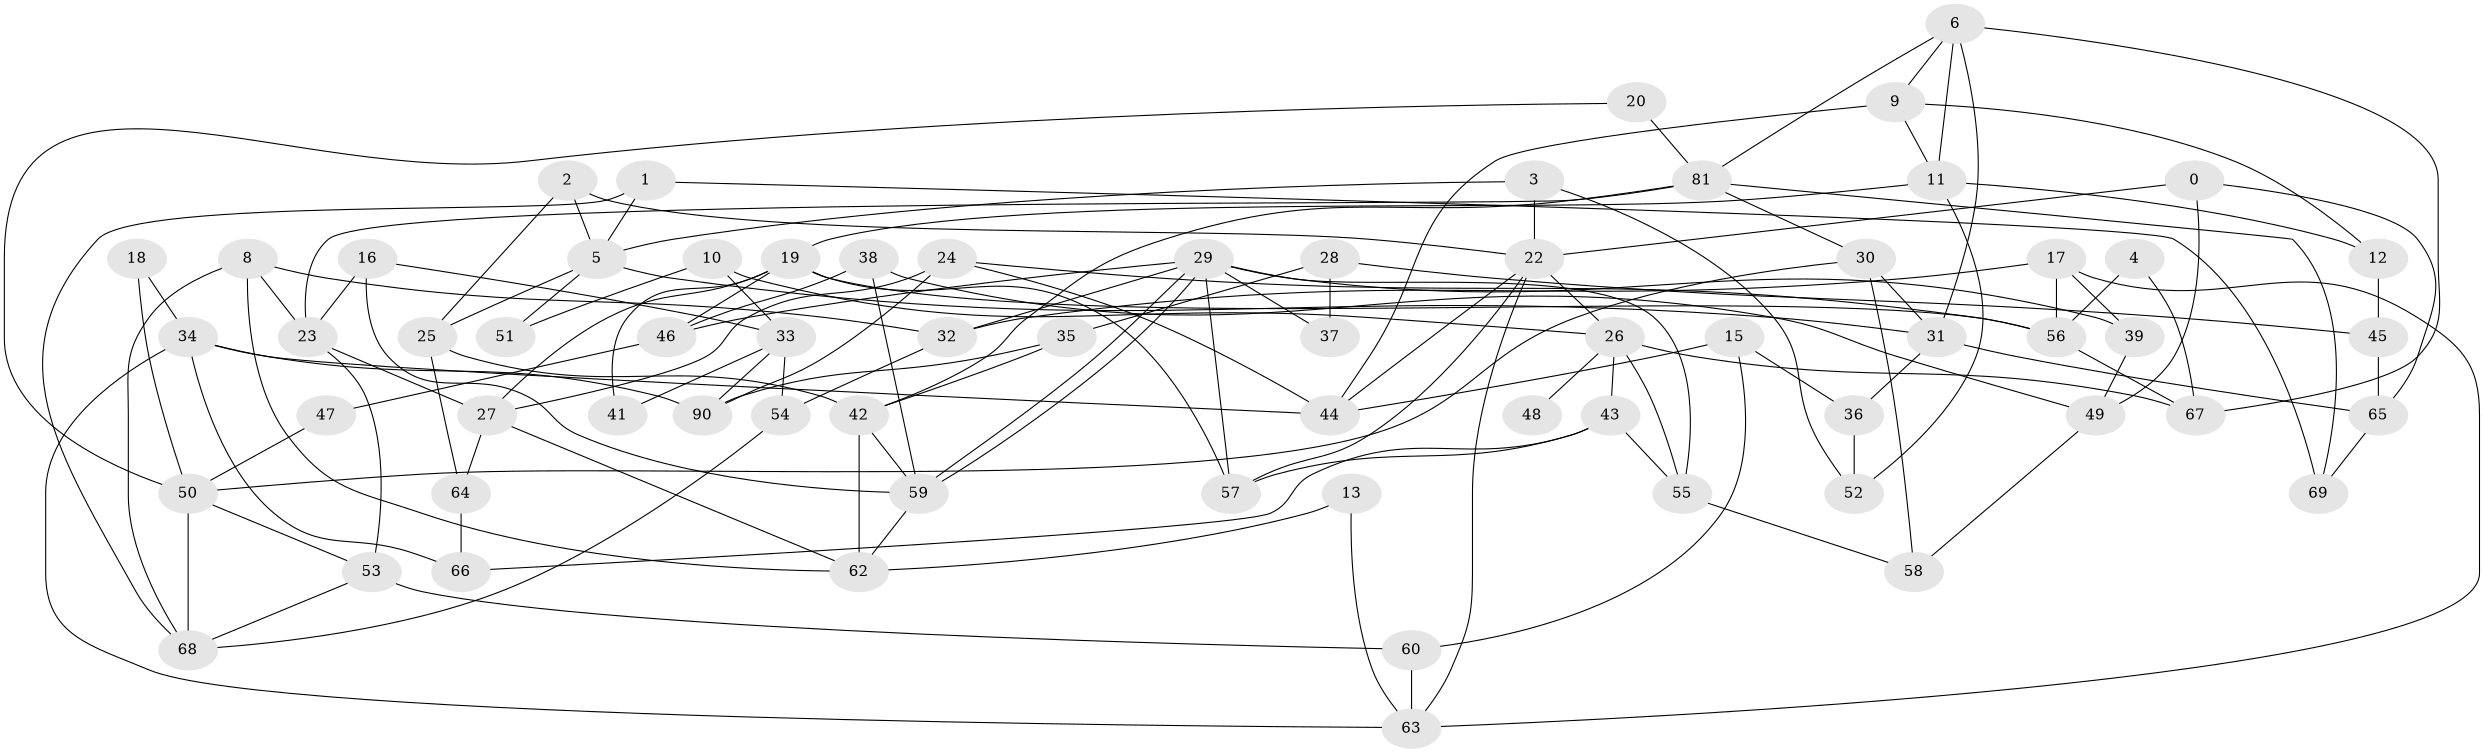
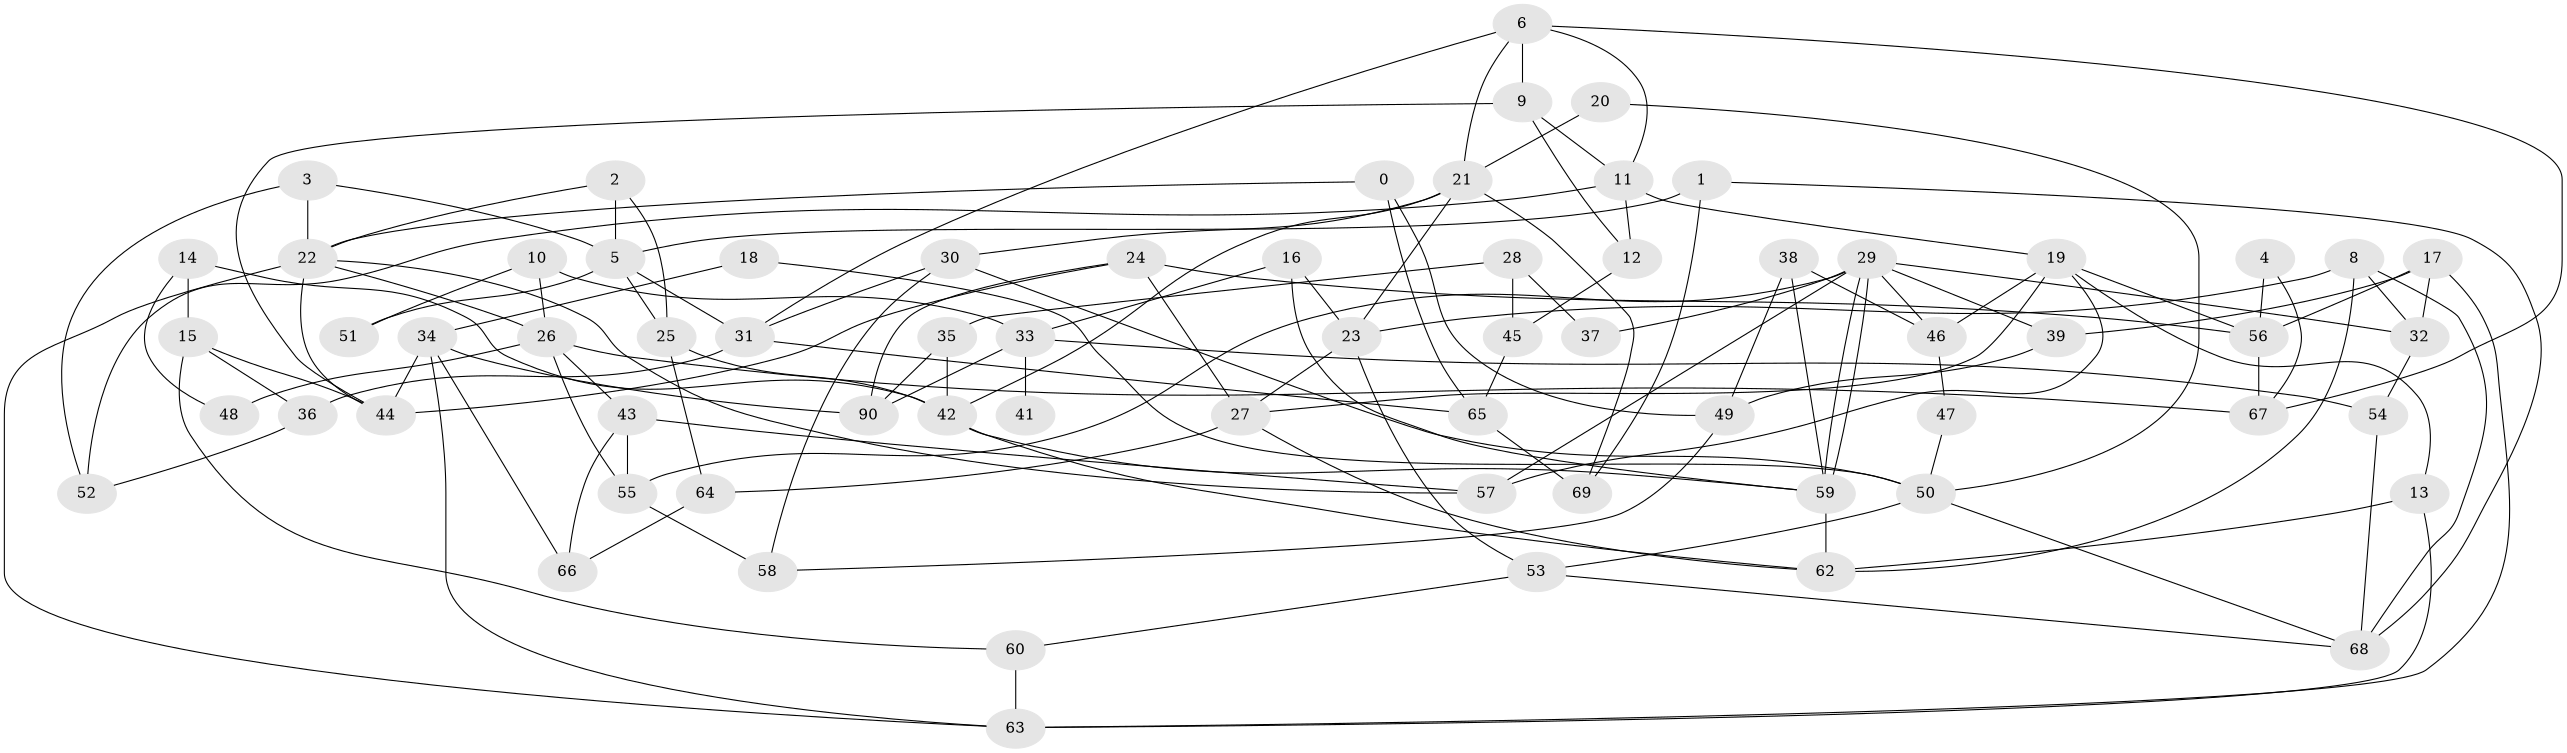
  graph {
    node [color=gray90 style=filled]
    1
    5
    68
    69
    25
    31
    51
    16
    23
    33
    59
    2
    22
    44
    26
    63
    57
    42
    64
    3
    52
    4
    56
    67
    65
    36
    6
    9
    11
-   21 [label=81]
+   21
    12
    19
    30
    n34 [label=0]
    49
    58
    8
    32
    62
    27
    53
    54
    45
    10
    48
    43
    55
    41
    n49 [label=90]
    46
    13
+   14
    15
    60
    17
    39
    18
    34
    50
    66
    47
    20
    24
    28
    35
    37
    29
    38
    1 -- 5
    1 -- 68
    1 -- 69
    5 -- 25
    5 -- 31
    5 -- 51
    25 -- 42
    25 -- 64
    31 -- 65
    31 -- 36
    16 -- 23
    16 -- 33
    16 -- 59
    23 -- 27
    23 -- 53
    33 -- 54
    33 -- 41
    33 -- n49
    59 -- 62
    2 -- 5
    2 -- 25
    2 -- 22
    22 -- 44
    22 -- 26
    22 -- 63
    22 -- 57
    26 -- 67
    26 -- 48
    26 -- 43
    26 -- 55
    42 -- 59
    42 -- 62
    64 -- 66
    3 -- 5
    3 -- 22
    3 -- 52
    4 -- 56
    4 -- 67
    56 -- 67
    65 -- 69
    36 -- 52
    6 -- 31
    6 -- 67
    6 -- 9
    6 -- 11
    6 -- 21
    9 -- 44
    9 -- 11
    9 -- 12
    11 -- 52
    11 -- 12
    11 -- 19
    21 -- 69
    21 -- 23
    21 -- 42
    21 -- 30
    12 -- 45
    19 -- 57
    19 -- 56
    19 -- 27
-   19 -- 41
+   19 -- 13
    19 -- 46
    30 -- 31
    30 -- 58
    30 -- 50
    n34 -- 22
    n34 -- 65
    n34 -- 49
    49 -- 58
    8 -- 68
    8 -- 23
    8 -- 32
    8 -- 62
    32 -- 54
    27 -- 64
    27 -- 62
    53 -- 68
    53 -- 60
    54 -- 68
    45 -- 65
    10 -- 51
    10 -- 33
    10 -- 26
    43 -- 57
    43 -- 55
    43 -- 66
    55 -- 58
    46 -- 47
    13 -- 63
    13 -- 62
+   14 -- 42
+   14 -- 48
+   14 -- 15
    15 -- 44
    15 -- 36
    15 -- 60
    60 -- 63
    17 -- 63
    17 -- 56
    17 -- 32
    17 -- 39
    39 -- 49
    18 -- 34
    18 -- 50
    34 -- 44
    34 -- 63
    34 -- n49
    34 -- 66
    50 -- 68
    50 -- 53
    47 -- 50
    20 -- 21
    20 -- 50
    24 -- 44
    24 -- 56
    24 -- 27
    24 -- n49
    28 -- 45
    28 -- 35
    28 -- 37
    35 -- 42
    35 -- n49
    29 -- 59
    29 -- 59
    29 -- 57
    29 -- 32
    29 -- 55
    29 -- 46
    29 -- 39
    29 -- 37
    38 -- 59
    38 -- 49
    38 -- 46
  }
